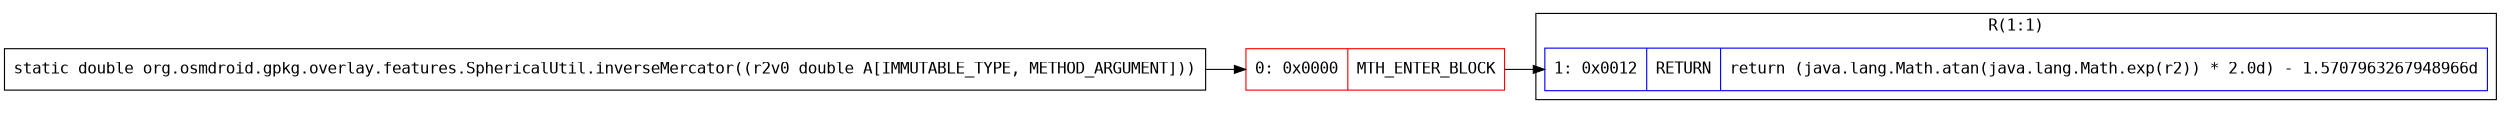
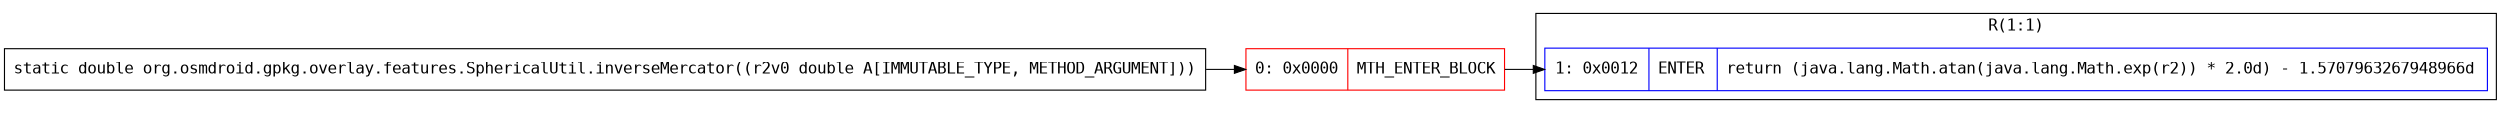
  digraph {
    rankdir=LR
    fontname="DejaVu Sans Mono"
    node [shape=record fontname="DejaVu Sans Mono"]
    edge [fontname="DejaVu Sans Mono"]
-   n1 [color=blue label="{1\:\ 0x0012|RETURN\l|return (java.lang.Math.atan(java.lang.Math.exp(r2)) * 2.0d) \- 1.5707963267948966d\l}"]
+   n1 [color=blue label="{1\:\ 0x0012|ENTER\l|return (java.lang.Math.atan(java.lang.Math.exp(r2)) * 2.0d) \- 1.5707963267948966d\l}"]
    n2 [color=red label="{0\:\ 0x0000|MTH_ENTER_BLOCK\l}"]
    n3 [label="{static double org.osmdroid.gpkg.overlay.features.SphericalUtil.inverseMercator((r2v0 double A[IMMUTABLE_TYPE, METHOD_ARGUMENT])) }"]
    subgraph cluster_1 {
      label="R(1:1)"
      n1
    }
    n2 -> n1
    n3 -> n2
  }
